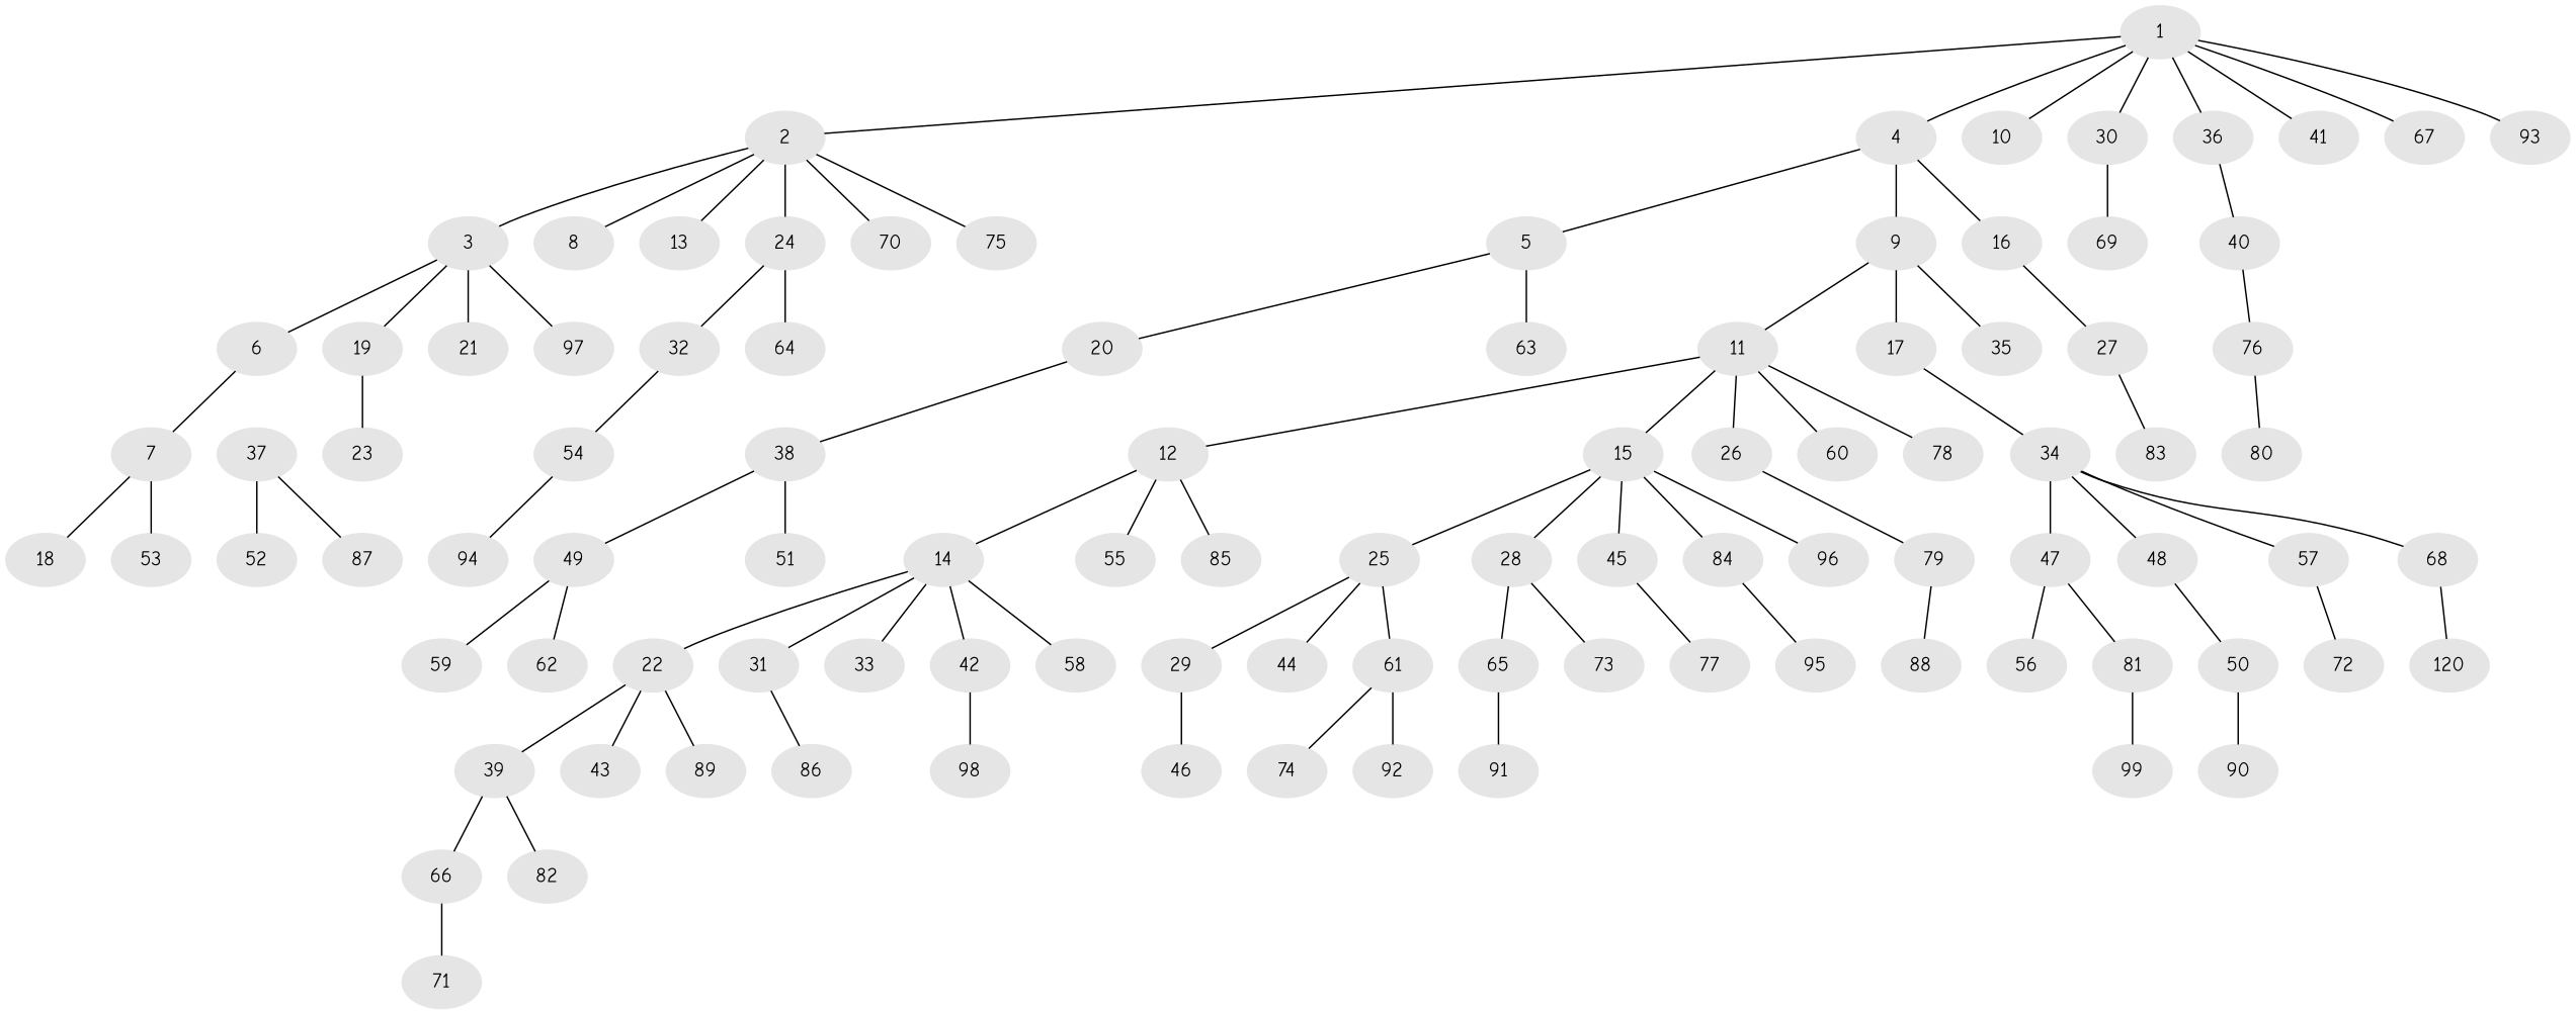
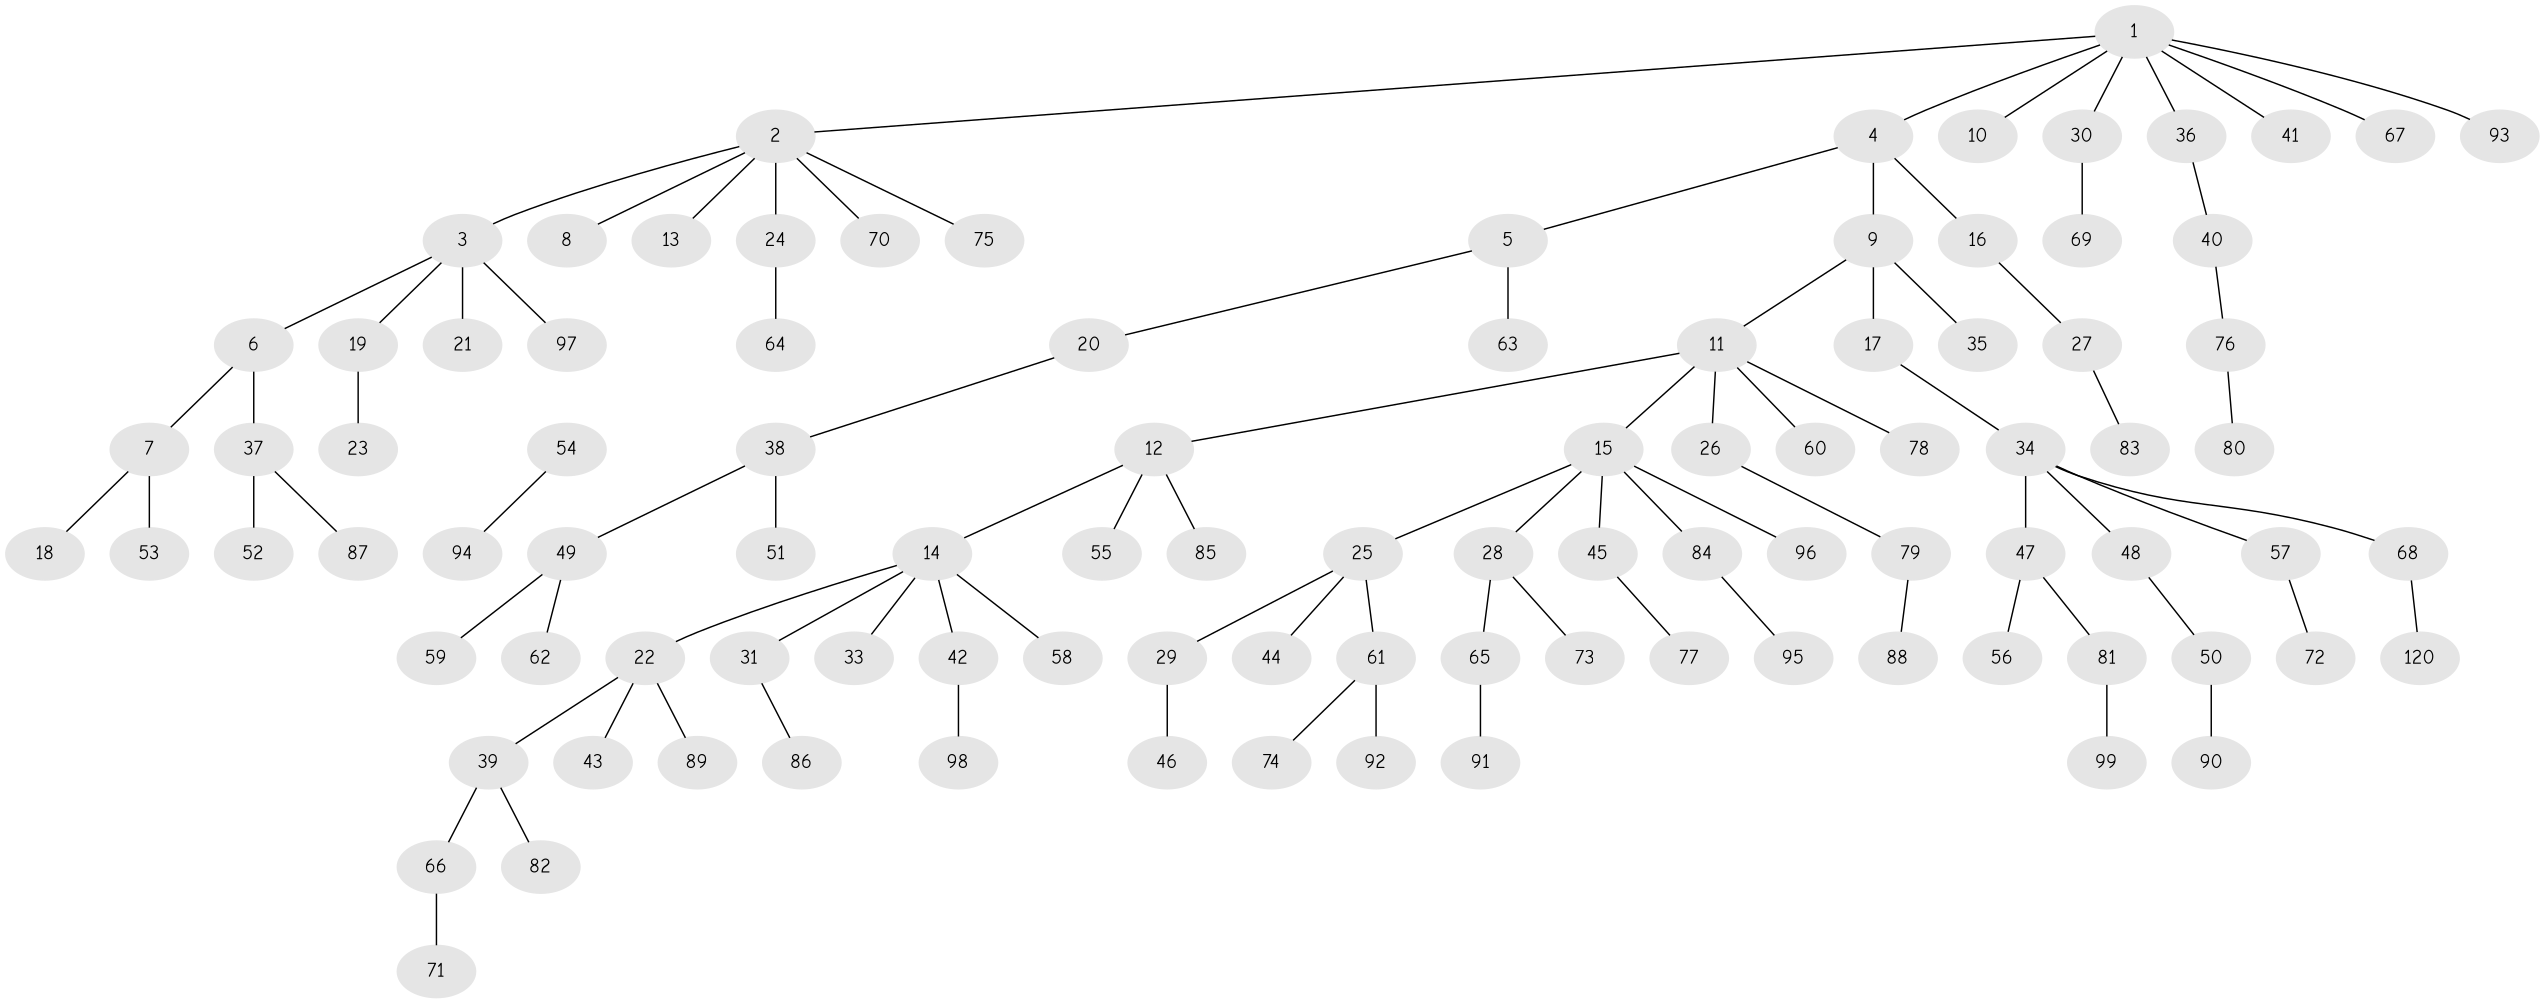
  graph {
    fontname="Comic Neue"
    node [color=gray90 fontname="Comic Neue" style=filled]
    edge [fontname="Comic Neue"]
    1
    2
    4
    10
    30
    36
    41
    67
    93
    3
    8
    13
    24
    70
    75
    5
    9
    16
    69
    40
    6
    19
    21
    97
-   32
    64
    7
    37
    23
    20
    63
    11
    17
    35
    27
    38
    18
    53
    52
    87
    12
    15
    26
    60
    78
    34
    14
    55
    85
    25
    28
    45
    84
    96
    79
    22
    31
    33
    42
    58
    39
    43
    89
    86
    98
    29
    44
    61
    65
    73
    77
    95
    83
    47
    48
    57
    68
    49
    51
    66
    82
    54
    46
    74
    92
    88
    91
    94
    56
    81
    50
    72
    n93 [label=120]
    76
    59
    62
    71
    80
    99
    90
    1 -- 2
    1 -- 4
    1 -- 10
    1 -- 30
    1 -- 36
    1 -- 41
    1 -- 67
    1 -- 93
    2 -- 3
    2 -- 8
    2 -- 13
    2 -- 24
    2 -- 70
    2 -- 75
    4 -- 5
    4 -- 9
    4 -- 16
    30 -- 69
    36 -- 40
    3 -- 6
    3 -- 19
    3 -- 21
    3 -- 97
-   24 -- 32
    24 -- 64
    5 -- 20
    5 -- 63
    9 -- 11
    9 -- 17
    9 -- 35
    16 -- 27
    40 -- 76
    6 -- 7
+   6 -- 37
    19 -- 23
-   32 -- 54
    7 -- 18
    7 -- 53
    37 -- 52
    37 -- 87
    20 -- 38
    11 -- 12
    11 -- 15
    11 -- 26
    11 -- 60
    11 -- 78
    17 -- 34
    27 -- 83
    38 -- 49
    38 -- 51
    12 -- 14
    12 -- 55
    12 -- 85
    15 -- 25
    15 -- 28
    15 -- 45
    15 -- 84
    15 -- 96
    26 -- 79
    34 -- 47
    34 -- 48
    34 -- 57
    34 -- 68
    14 -- 22
    14 -- 31
    14 -- 33
    14 -- 42
    14 -- 58
    25 -- 29
    25 -- 44
    25 -- 61
    28 -- 65
    28 -- 73
    45 -- 77
    84 -- 95
    79 -- 88
    22 -- 39
    22 -- 43
    22 -- 89
    31 -- 86
    42 -- 98
    39 -- 66
    39 -- 82
    29 -- 46
    61 -- 74
    61 -- 92
    65 -- 91
    47 -- 56
    47 -- 81
    48 -- 50
    57 -- 72
    68 -- n93
    49 -- 59
    49 -- 62
    66 -- 71
    54 -- 94
    81 -- 99
    50 -- 90
    76 -- 80
  }
